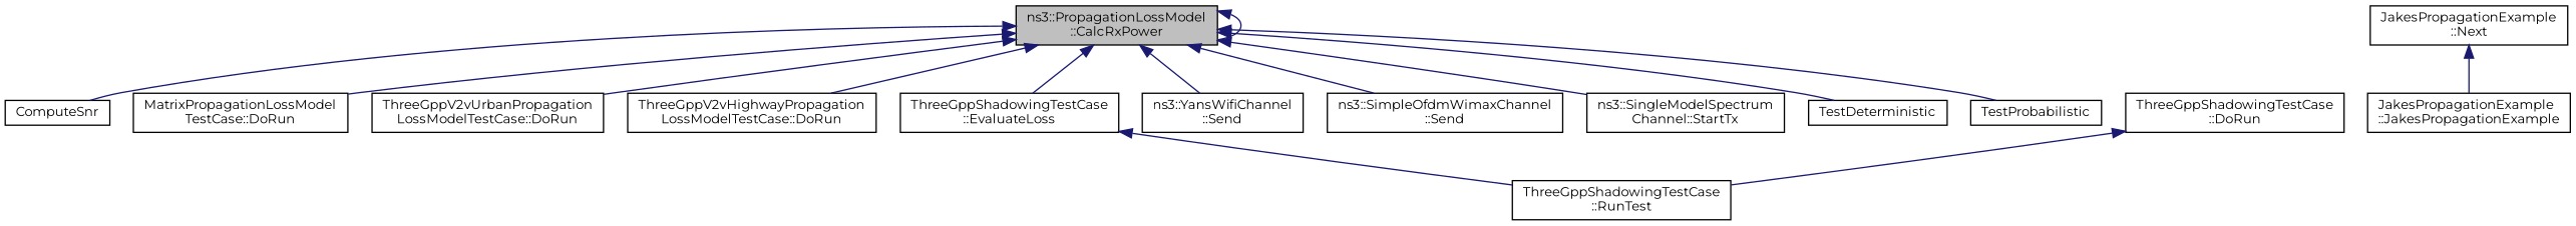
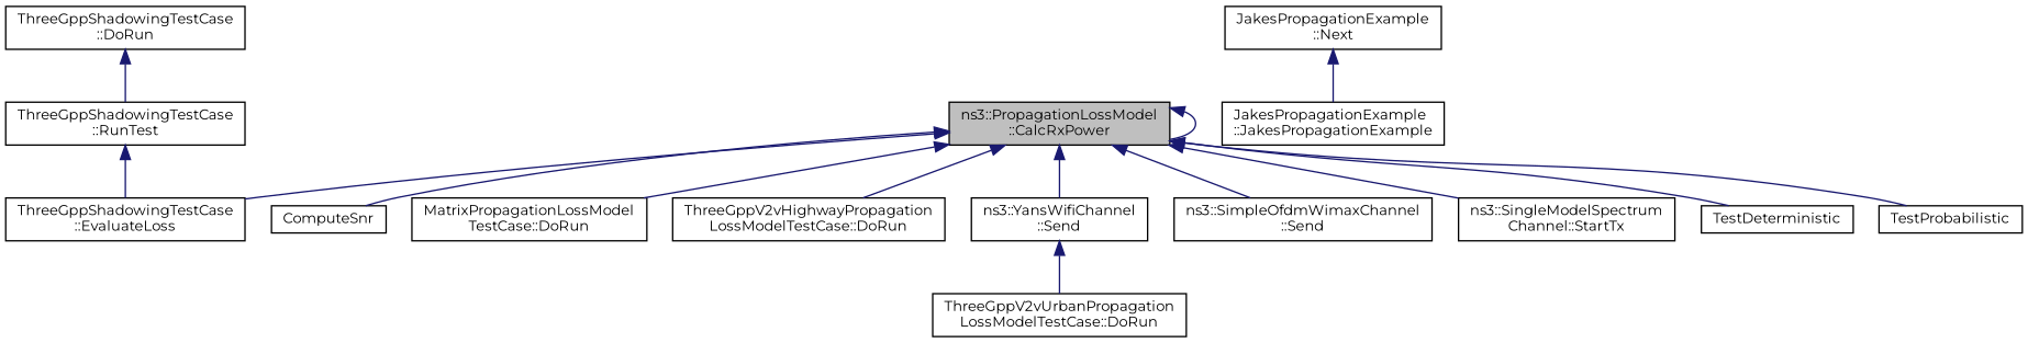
  digraph {
    fontname=Montserrat
    rankdir=TB
    node [color=black fillcolor=white fontname=Montserrat fontsize=10 shape=record style=filled]
    edge [color=midnightblue dir=back fontname=Montserrat fontsize=10 labelfontname=Helvetica labelfontsize=10 style=solid]
    n1 [fillcolor=grey75 fontcolor=black height=0.2 label="ns3::PropagationLossModel\l::CalcRxPower" width=0.4]
    n2 [height=0.2 label=ComputeSnr width=0.4]
    n3 [height=0.2 label="MatrixPropagationLossModel\lTestCase::DoRun" width=0.4]
    n4 [height=0.2 label="ThreeGppV2vUrbanPropagation\lLossModelTestCase::DoRun" width=0.4]
    n5 [height=0.2 label="ThreeGppV2vHighwayPropagation\lLossModelTestCase::DoRun" width=0.4]
    n6 [height=0.2 label="ThreeGppShadowingTestCase\l::EvaluateLoss" width=0.4]
    n7 [height=0.2 label="ns3::YansWifiChannel\l::Send" width=0.4]
    n8 [height=0.2 label="ns3::SimpleOfdmWimaxChannel\l::Send" width=0.4]
    n9 [height=0.2 label="ns3::SingleModelSpectrum\lChannel::StartTx" width=0.4]
    n10 [height=0.2 label=TestDeterministic width=0.4]
    n11 [height=0.2 label=TestProbabilistic width=0.4]
    n12 [height=0.2 label="ThreeGppShadowingTestCase\l::RunTest" width=0.4]
    n13 [height=0.2 label="JakesPropagationExample\l::Next" width=0.4]
    n14 [height=0.2 label="JakesPropagationExample\l::JakesPropagationExample" width=0.4]
    n15 [height=0.2 label="ThreeGppShadowingTestCase\l::DoRun" width=0.4]
    n1 -> n1
    n1 -> n2
    n1 -> n3
-   n1 -> n4
+   n7 -> n4
    n1 -> n5
    n1 -> n6
    n1 -> n7
    n1 -> n8
    n1 -> n9
    n1 -> n10
    n1 -> n11
-   n6 -> n12
+   n12 -> n6
    n13 -> n14
    n15 -> n12
  }
